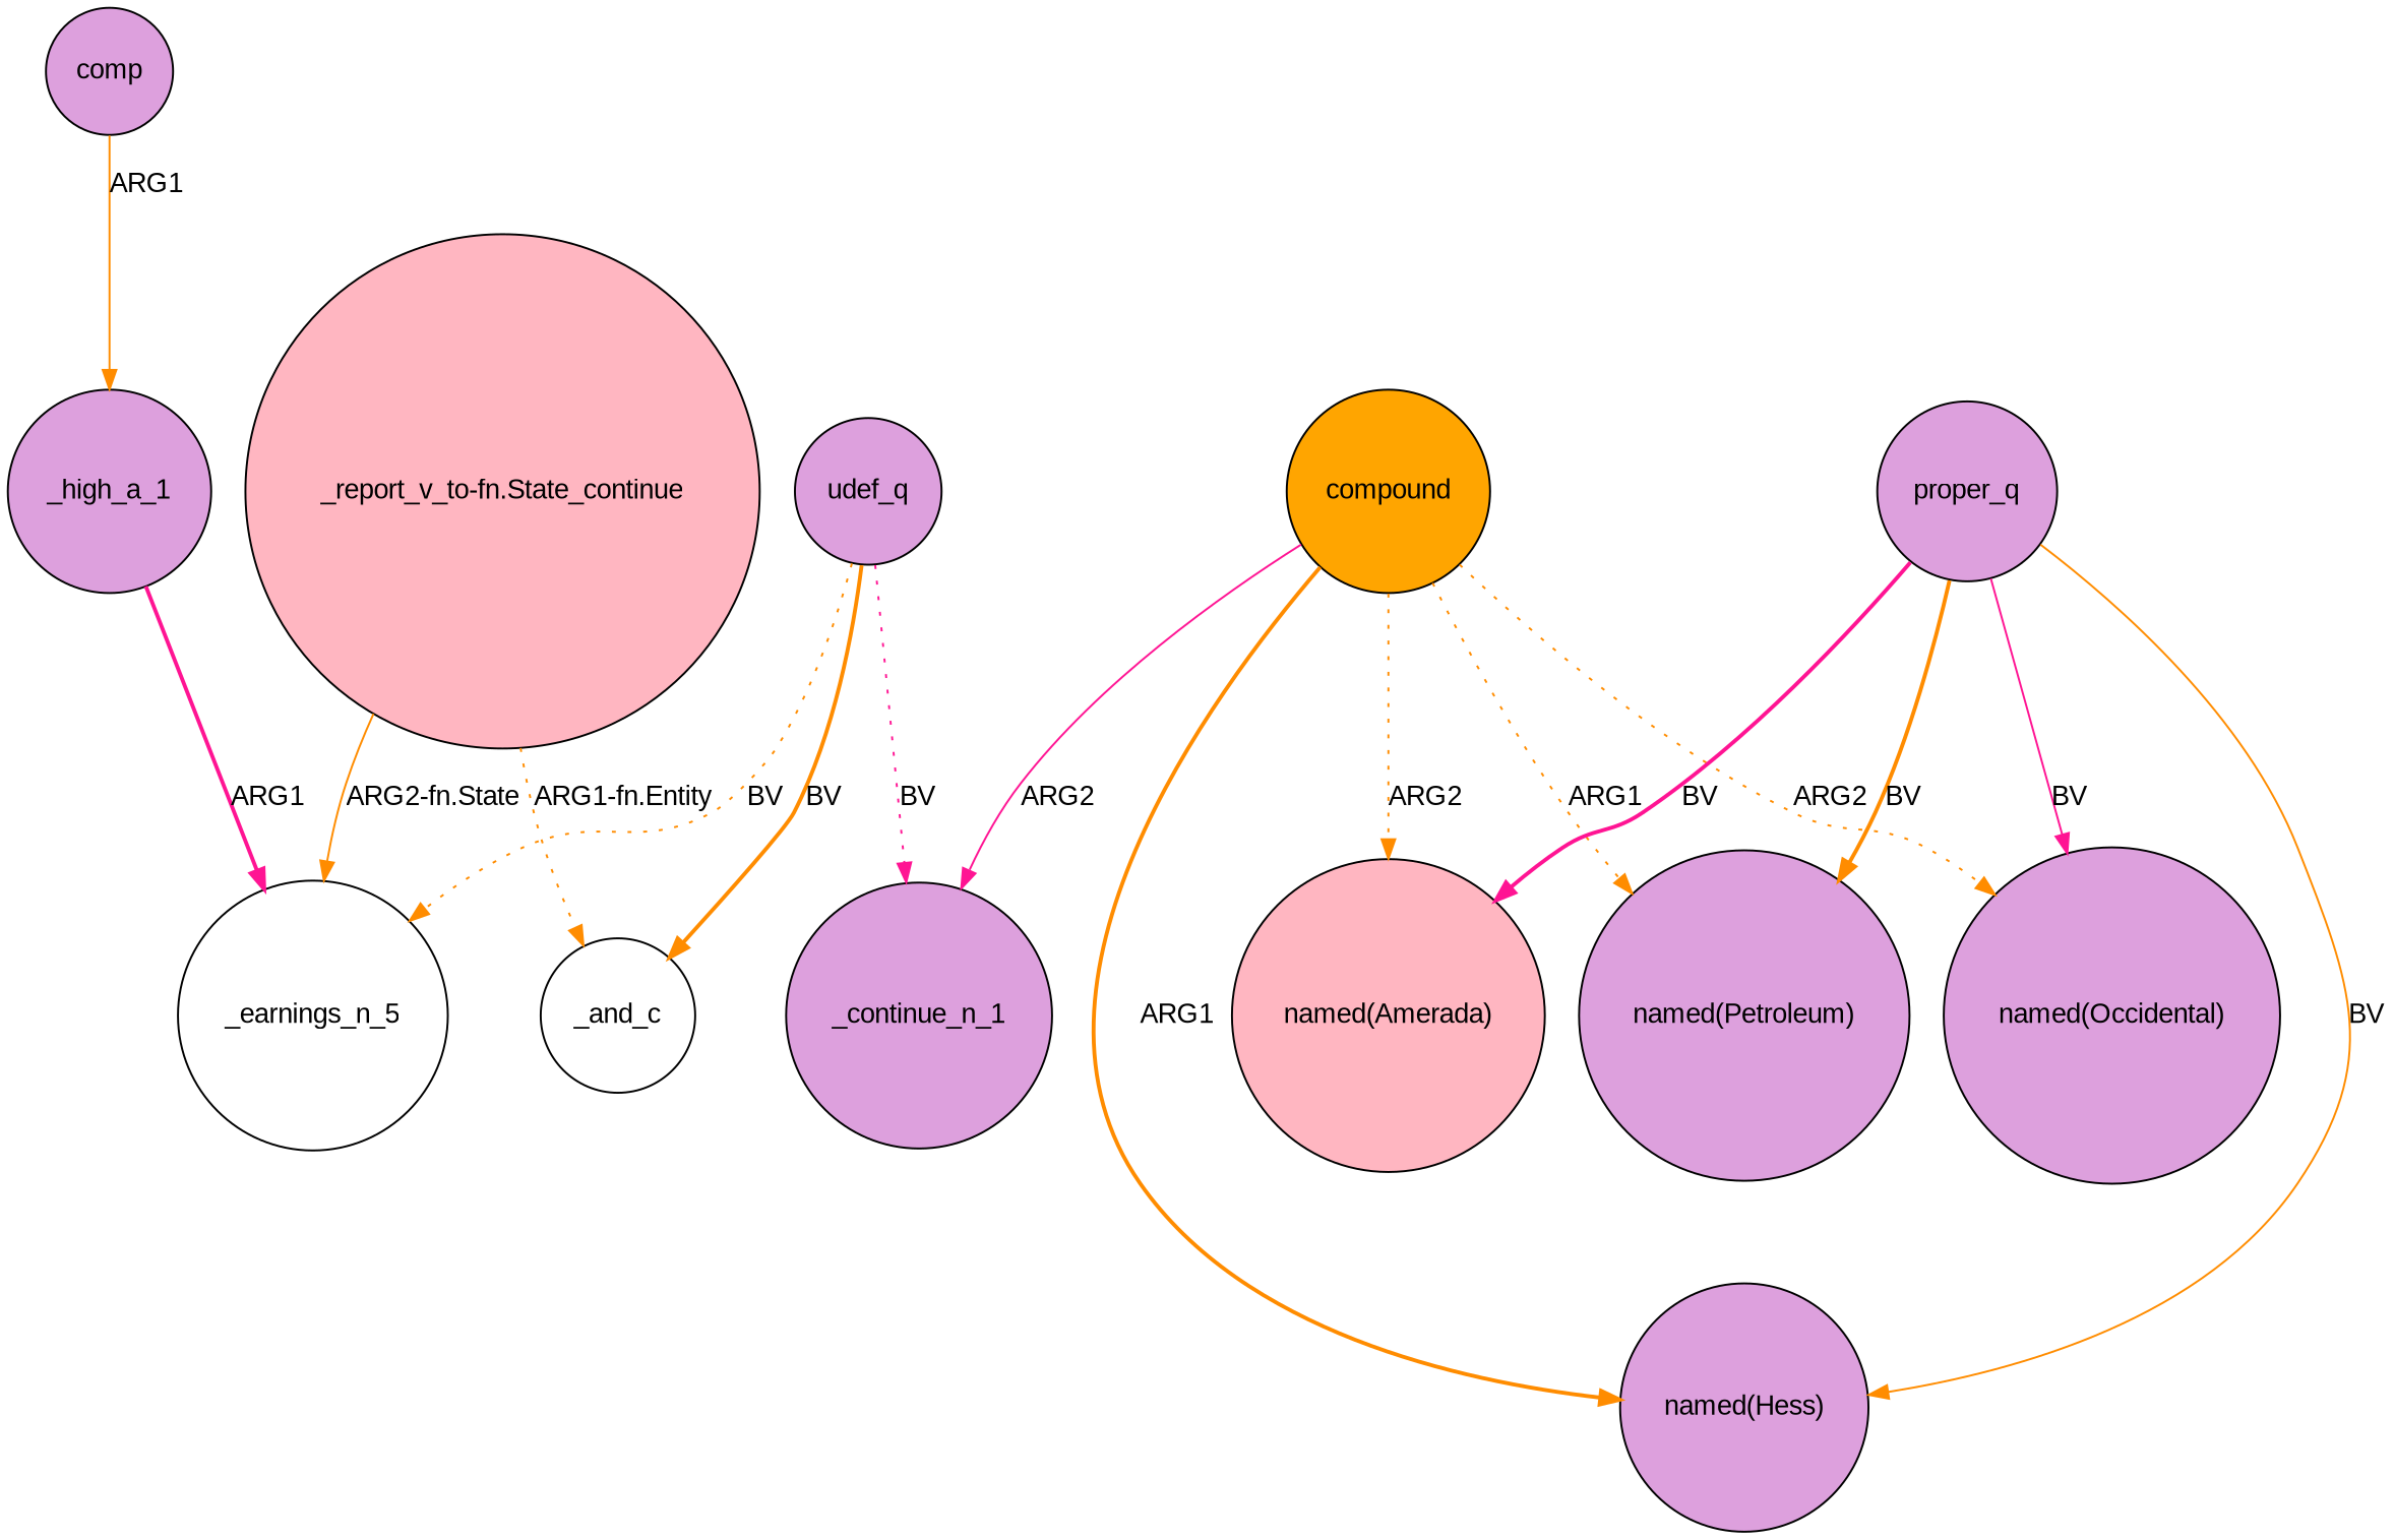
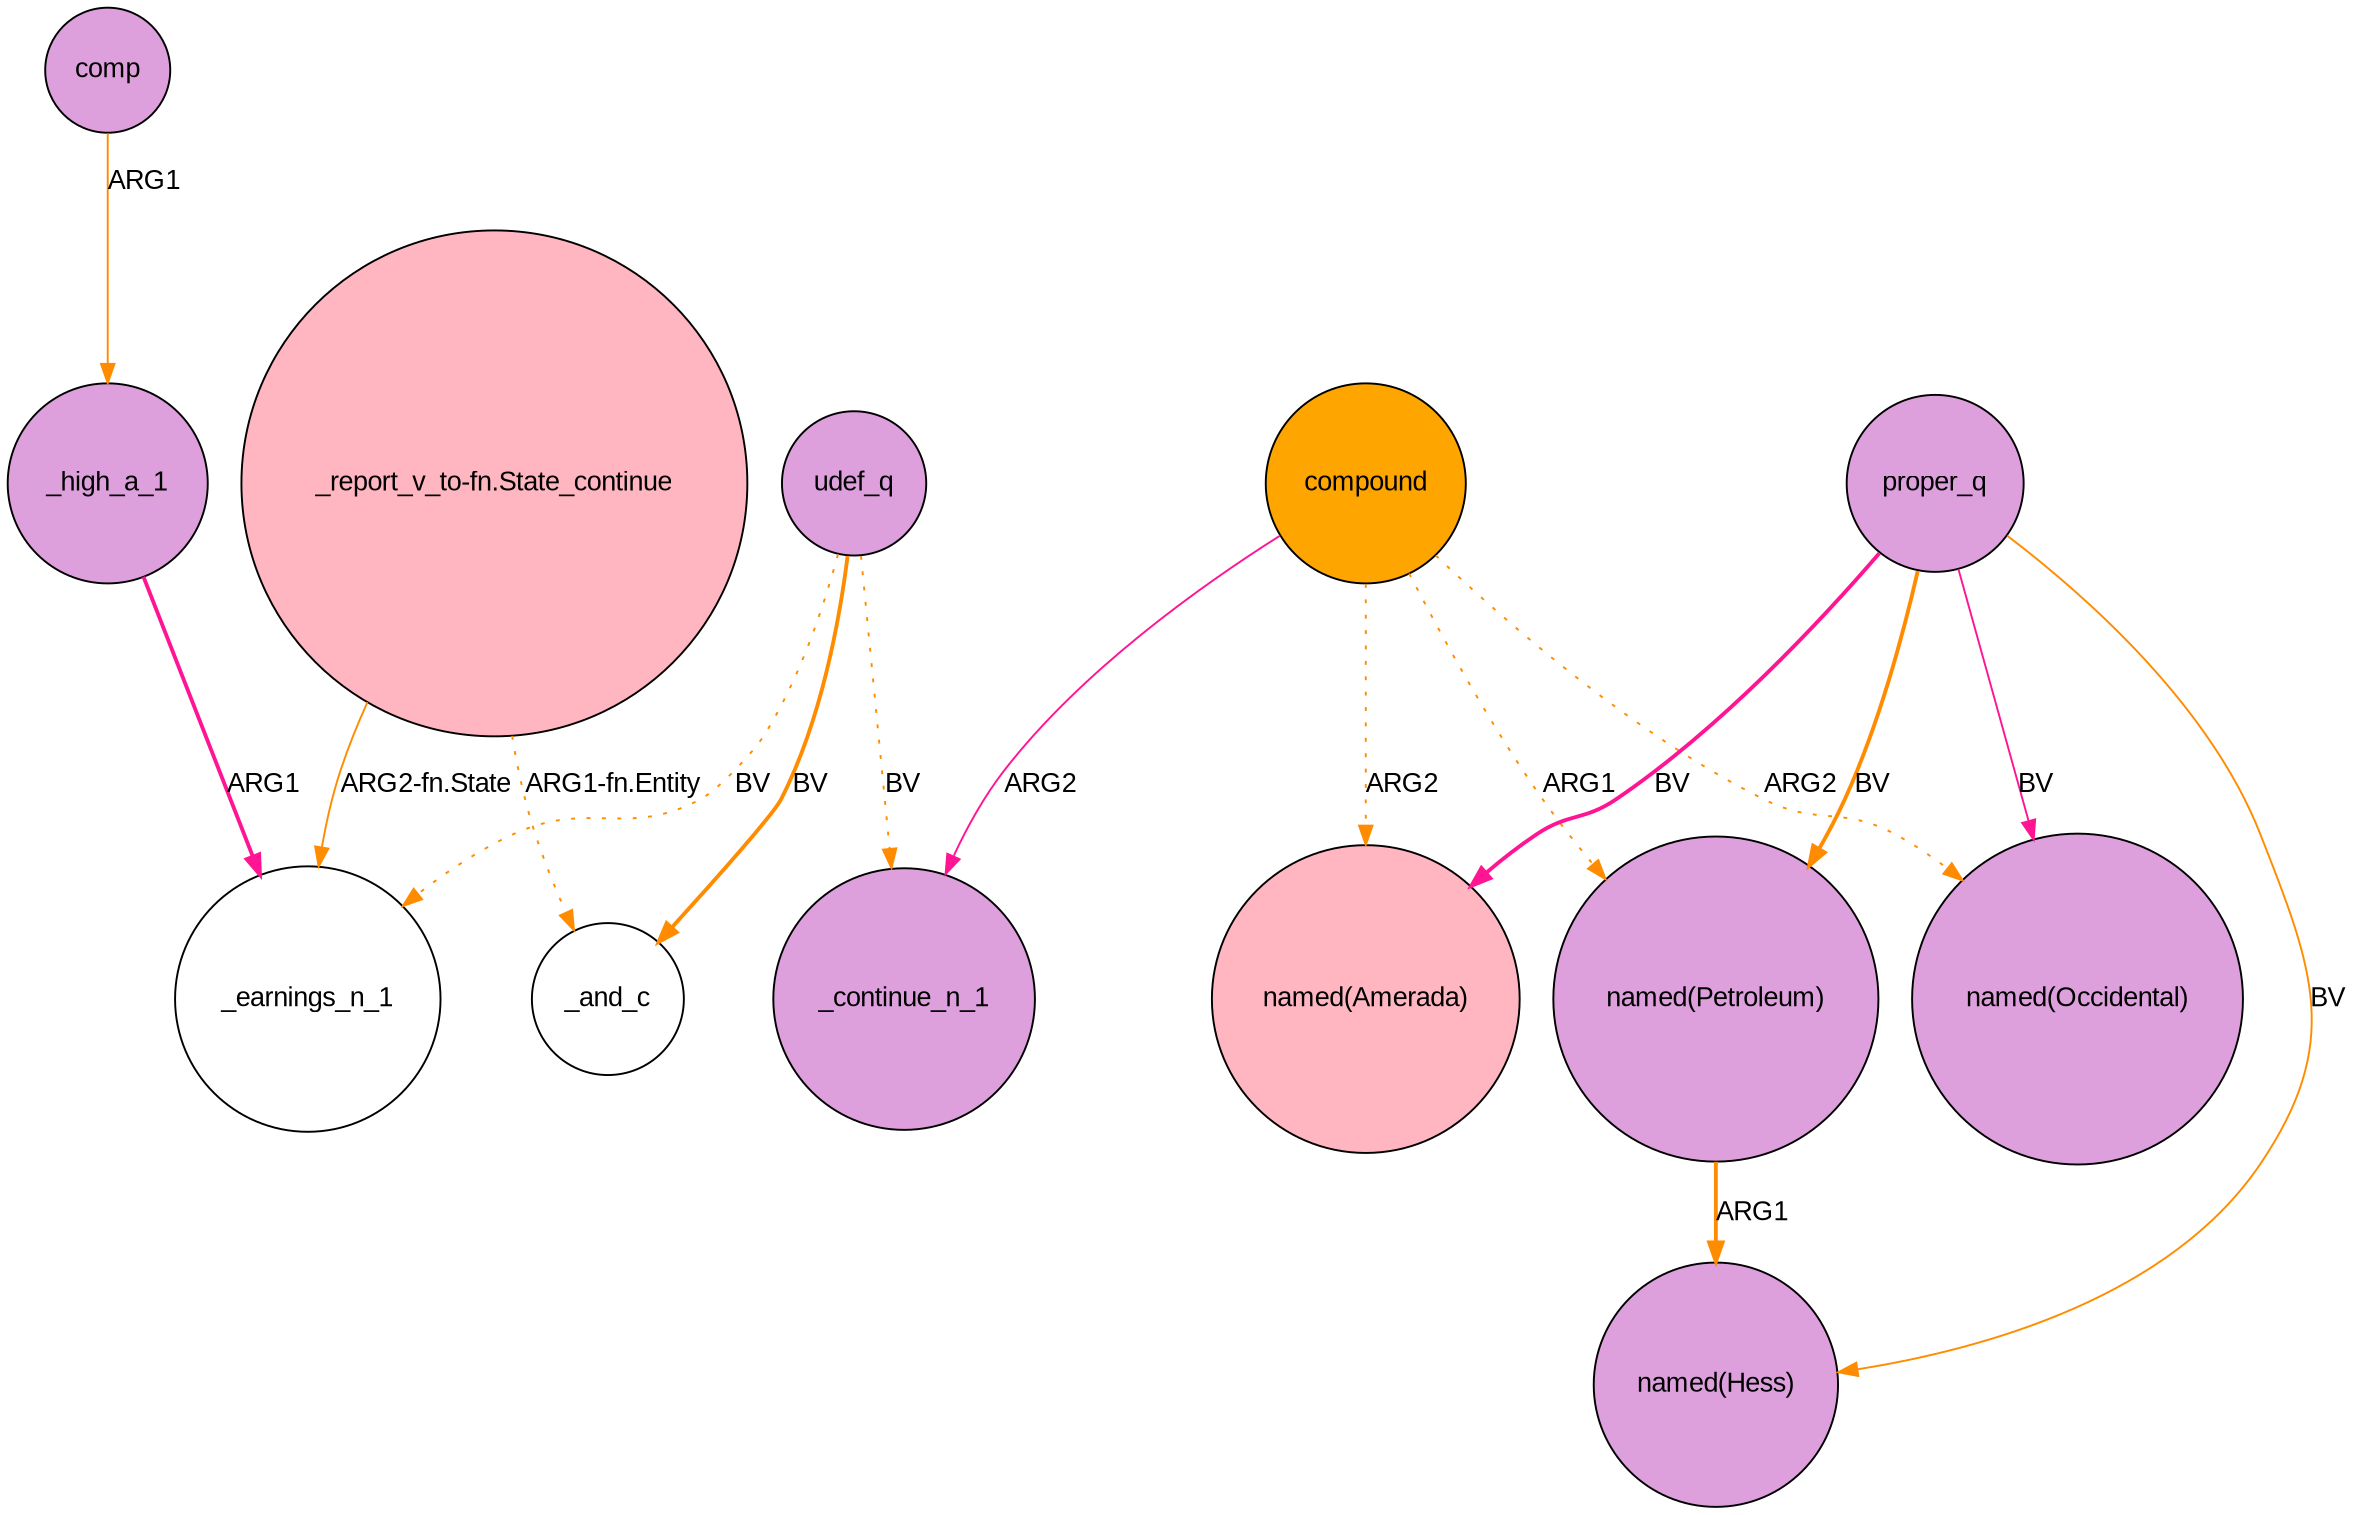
  digraph {
    fontname="Liberation Sans"
    node [fillcolor=plum fontname="Liberation Sans" shape=circle style=filled]
    edge [color=darkorange fontname="Liberation Sans" style=dotted]
    "_report_v_to-fn.State_continue" [fillcolor=lightpink]
-   _earnings_n_1 [fillcolor=white label=_earnings_n_5]
+   _earnings_n_1 [fillcolor=white]
    _and_c [fillcolor=white]
    compound [fillcolor=orange]
    n5 [label=_continue_n_1]
    "named(Occidental)"
    "named(Petroleum)"
    "named(Amerada)" [fillcolor=lightpink]
    "named(Hess)"
    udef_q
    _high_a_1
    proper_q
    comp
    "_report_v_to-fn.State_continue" -> _earnings_n_1 [label="ARG2-fn.State" style=solid]
    "_report_v_to-fn.State_continue" -> _and_c [label="ARG1-fn.Entity"]
    compound -> n5 [color=deeppink label=ARG2 style=solid]
    compound -> "named(Occidental)" [label=ARG2]
    compound -> "named(Petroleum)" [label=ARG1]
    compound -> "named(Amerada)" [label=ARG2]
-   compound -> "named(Hess)" [label=ARG1 style=bold]
+   "named(Petroleum)" -> "named(Hess)" [label=ARG1 style=bold]
    udef_q -> _earnings_n_1 [label=BV]
    udef_q -> _and_c [label=BV style=bold]
-   udef_q -> n5 [color=deeppink label=BV]
+   udef_q -> n5 [label=BV]
    _high_a_1 -> _earnings_n_1 [color=deeppink label=ARG1 style=bold]
    proper_q -> "named(Occidental)" [color=deeppink label=BV style=solid]
    proper_q -> "named(Petroleum)" [label=BV style=bold]
    proper_q -> "named(Amerada)" [color=deeppink label=BV style=bold]
    proper_q -> "named(Hess)" [label=BV style=solid]
    comp -> _high_a_1 [label=ARG1 style=solid]
  }
